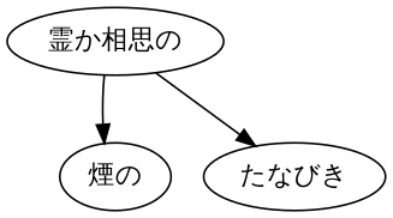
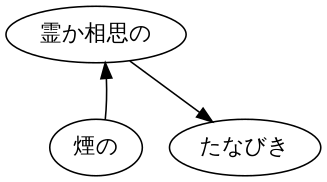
  digraph {
    n1 [label="霊か相思の"]
    n2 [label="煙の"]
    n3 [label="たなびき"]
-   n1 -> n2
+   n2 -> n1
    n1 -> n3
  }
